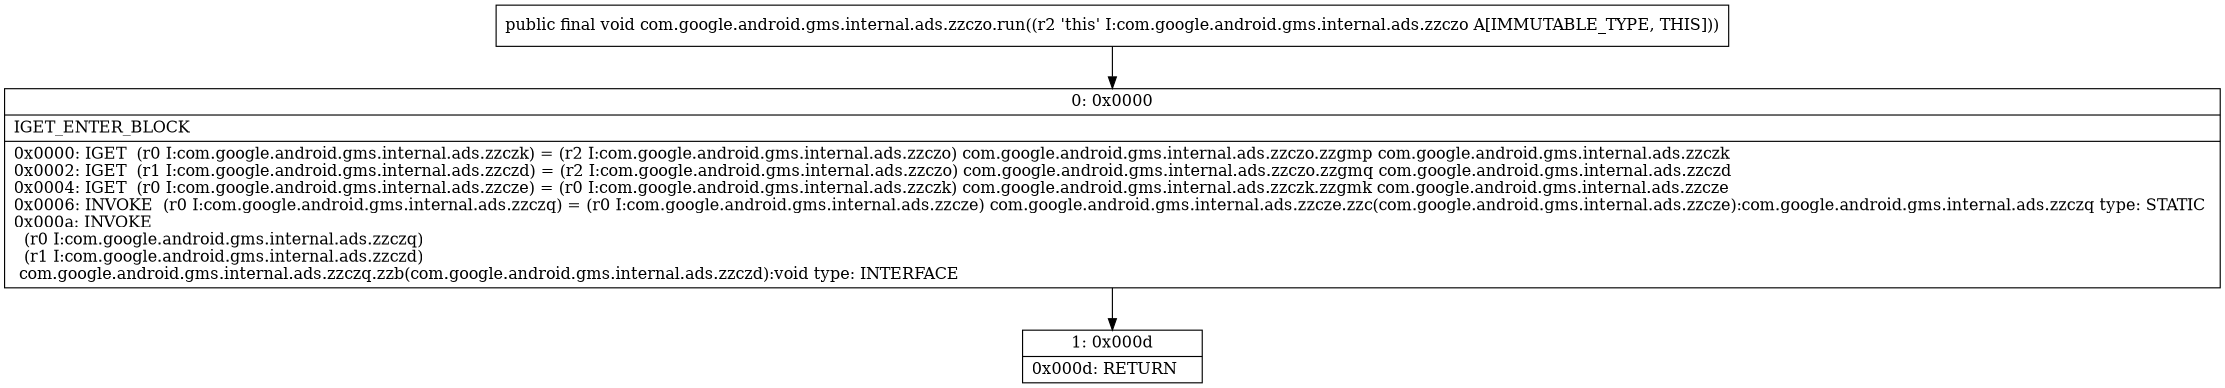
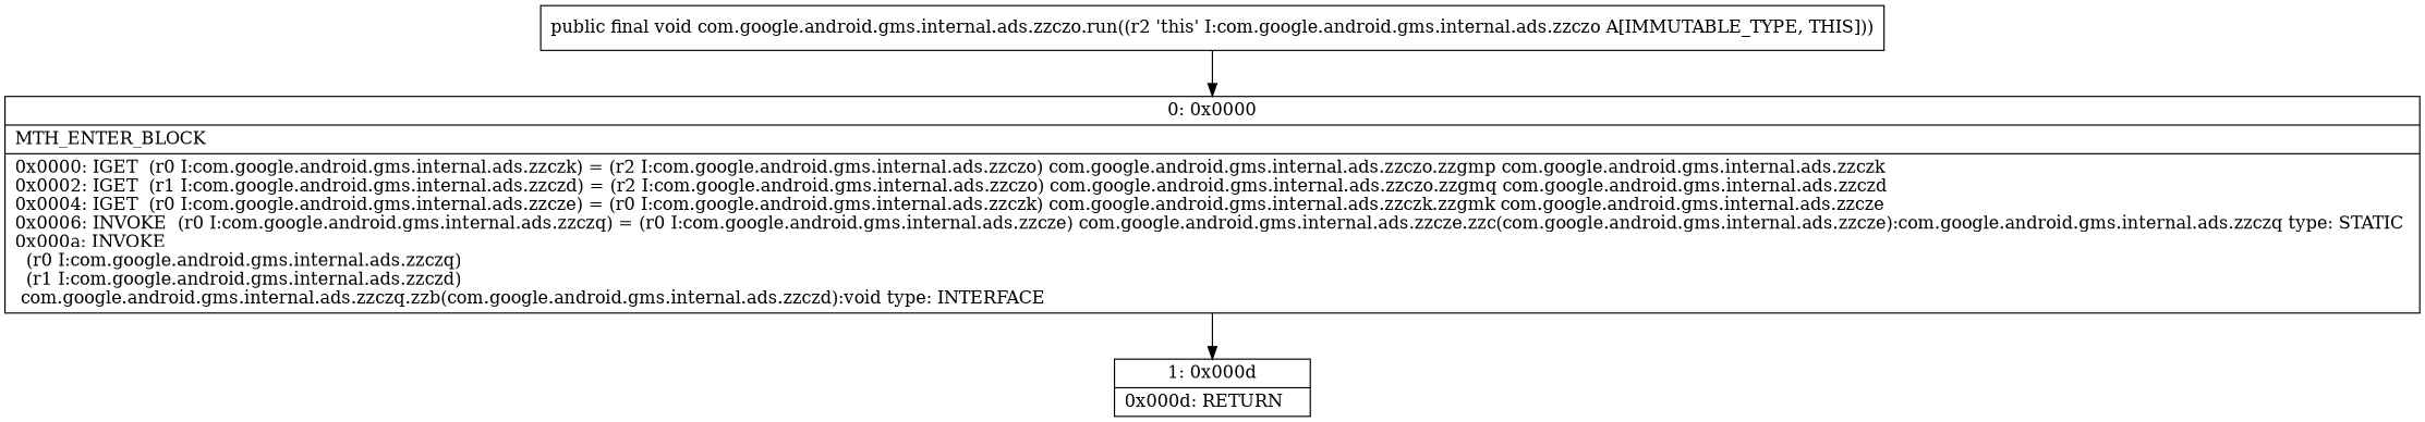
  digraph {
    node [shape=record]
-   n1 [label="{0\:\ 0x0000|IGET_ENTER_BLOCK\l|0x0000: IGET  (r0 I:com.google.android.gms.internal.ads.zzczk) = (r2 I:com.google.android.gms.internal.ads.zzczo) com.google.android.gms.internal.ads.zzczo.zzgmp com.google.android.gms.internal.ads.zzczk \l0x0002: IGET  (r1 I:com.google.android.gms.internal.ads.zzczd) = (r2 I:com.google.android.gms.internal.ads.zzczo) com.google.android.gms.internal.ads.zzczo.zzgmq com.google.android.gms.internal.ads.zzczd \l0x0004: IGET  (r0 I:com.google.android.gms.internal.ads.zzcze) = (r0 I:com.google.android.gms.internal.ads.zzczk) com.google.android.gms.internal.ads.zzczk.zzgmk com.google.android.gms.internal.ads.zzcze \l0x0006: INVOKE  (r0 I:com.google.android.gms.internal.ads.zzczq) = (r0 I:com.google.android.gms.internal.ads.zzcze) com.google.android.gms.internal.ads.zzcze.zzc(com.google.android.gms.internal.ads.zzcze):com.google.android.gms.internal.ads.zzczq type: STATIC \l0x000a: INVOKE  \l  (r0 I:com.google.android.gms.internal.ads.zzczq)\l  (r1 I:com.google.android.gms.internal.ads.zzczd)\l com.google.android.gms.internal.ads.zzczq.zzb(com.google.android.gms.internal.ads.zzczd):void type: INTERFACE \l}"]
+   n1 [label="{0\:\ 0x0000|MTH_ENTER_BLOCK\l|0x0000: IGET  (r0 I:com.google.android.gms.internal.ads.zzczk) = (r2 I:com.google.android.gms.internal.ads.zzczo) com.google.android.gms.internal.ads.zzczo.zzgmp com.google.android.gms.internal.ads.zzczk \l0x0002: IGET  (r1 I:com.google.android.gms.internal.ads.zzczd) = (r2 I:com.google.android.gms.internal.ads.zzczo) com.google.android.gms.internal.ads.zzczo.zzgmq com.google.android.gms.internal.ads.zzczd \l0x0004: IGET  (r0 I:com.google.android.gms.internal.ads.zzcze) = (r0 I:com.google.android.gms.internal.ads.zzczk) com.google.android.gms.internal.ads.zzczk.zzgmk com.google.android.gms.internal.ads.zzcze \l0x0006: INVOKE  (r0 I:com.google.android.gms.internal.ads.zzczq) = (r0 I:com.google.android.gms.internal.ads.zzcze) com.google.android.gms.internal.ads.zzcze.zzc(com.google.android.gms.internal.ads.zzcze):com.google.android.gms.internal.ads.zzczq type: STATIC \l0x000a: INVOKE  \l  (r0 I:com.google.android.gms.internal.ads.zzczq)\l  (r1 I:com.google.android.gms.internal.ads.zzczd)\l com.google.android.gms.internal.ads.zzczq.zzb(com.google.android.gms.internal.ads.zzczd):void type: INTERFACE \l}"]
    n2 [label="{1\:\ 0x000d|0x000d: RETURN   \l}"]
    n3 [label="{public final void com.google.android.gms.internal.ads.zzczo.run((r2 'this' I:com.google.android.gms.internal.ads.zzczo A[IMMUTABLE_TYPE, THIS])) }"]
    n1 -> n2
    n3 -> n1
  }
